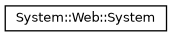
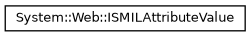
  digraph {
    rankdir=LR
-   n1 [color=black fillcolor=white fontname=Helvetica fontsize=10 height=0.2 label="System::Web::System" shape=record style=filled width=0.4]
+   n1 [color=black fillcolor=white fontname=Helvetica fontsize=10 height=0.2 label="System::Web::ISMILAttributeValue" shape=record style=filled width=0.4]
  }
